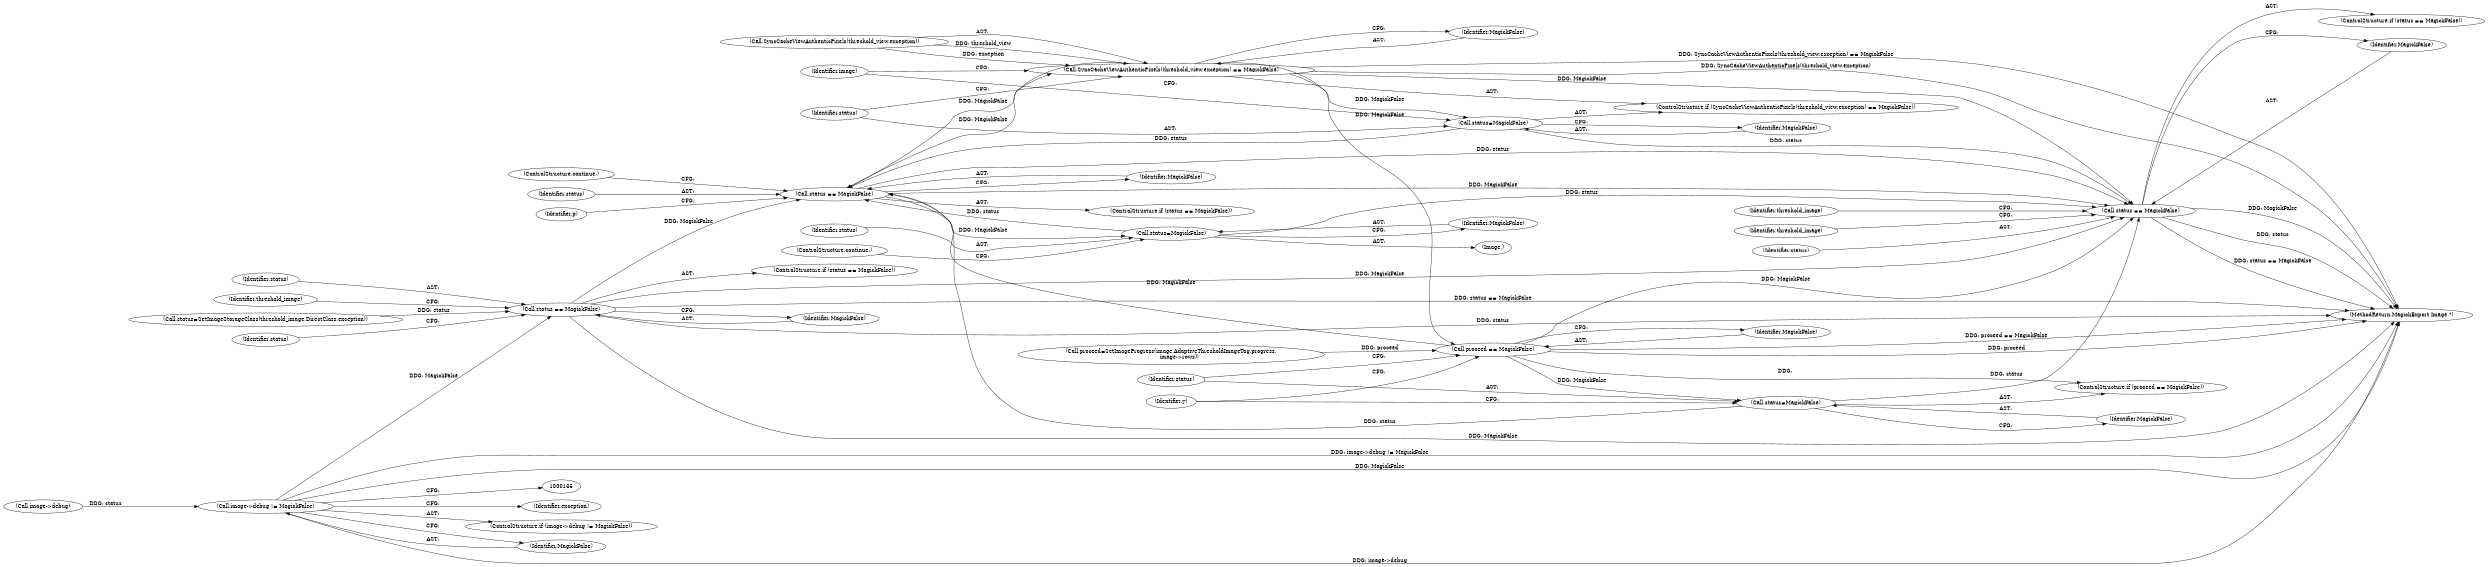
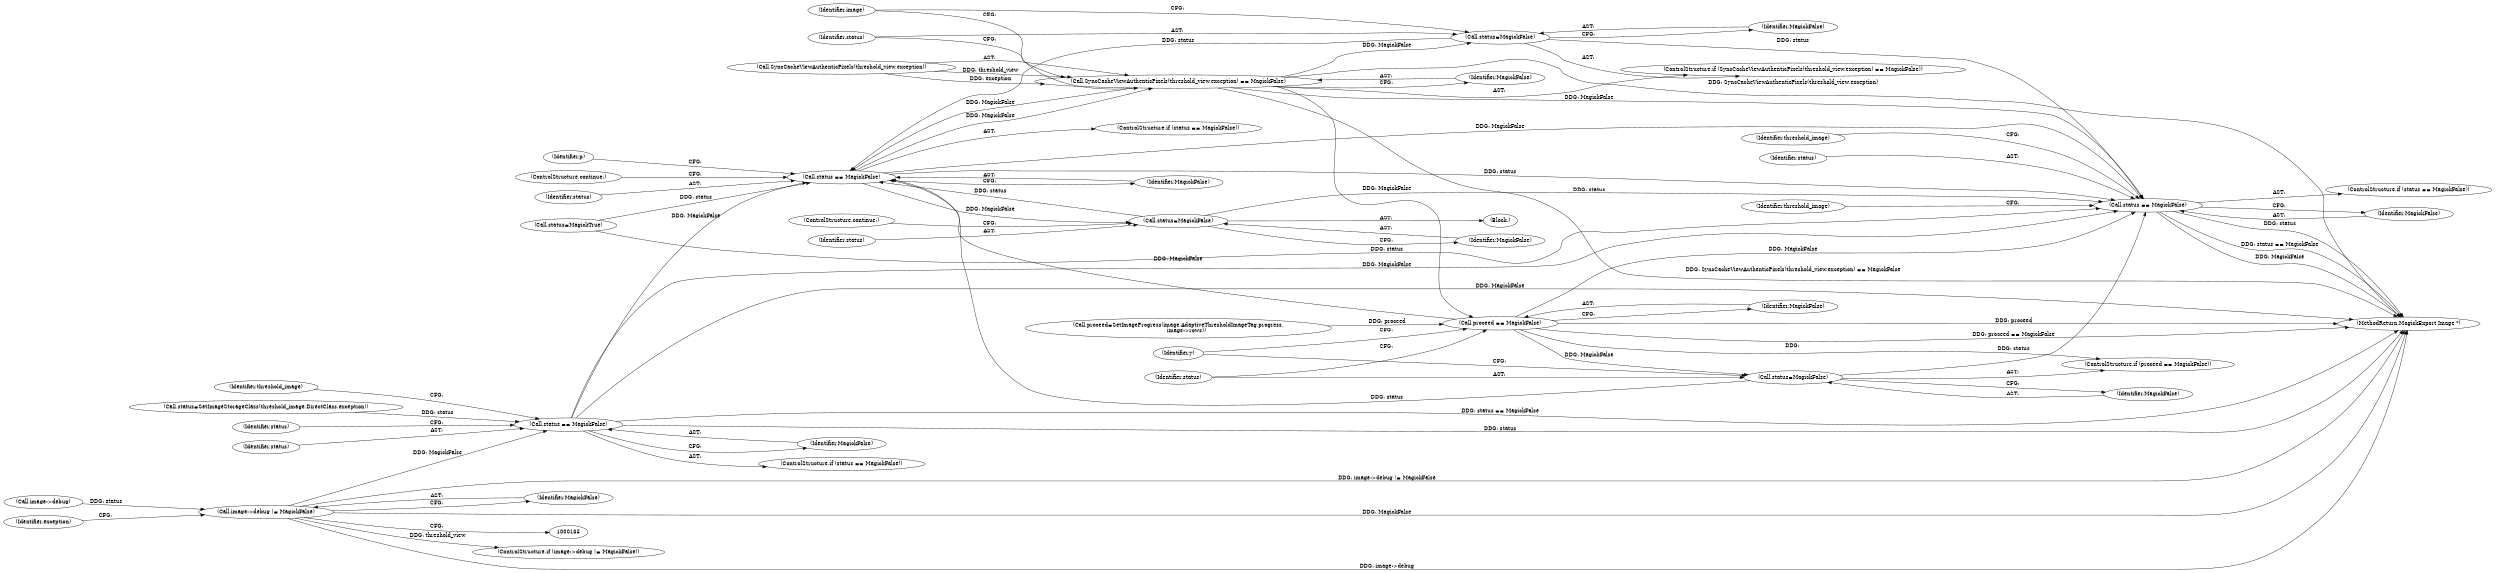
  digraph {
    rankdir=LR
    n1 [label="(Call,image->debug != MagickFalse)"]
    n2 [label="(Call,status == MagickFalse)"]
    n3 [label="(ControlStructure,if (image->debug != MagickFalse))"]
    n4 [label="(Identifier,MagickFalse)"]
    n5 [label="(MethodReturn,MagickExport Image *)"]
    1000135
    n7 [label="(Call,status == MagickFalse)"]
    n8 [label="(Call,status == MagickFalse)"]
    n9 [label="(Identifier,MagickFalse)"]
    n10 [label="(ControlStructure,if (status == MagickFalse))"]
    n11 [label="(Call,status=MagickFalse)"]
    n12 [label="(Call,SyncCacheViewAuthenticPixels(threshold_view,exception) == MagickFalse)"]
    n13 [label="(Identifier,MagickFalse)"]
    n14 [label="(ControlStructure,if (status == MagickFalse))"]
    n15 [label="(Identifier,MagickFalse)"]
    n16 [label="(ControlStructure,if (status == MagickFalse))"]
    n17 [label="(Identifier,MagickFalse)"]
-   n18 [label="(Image,)"]
+   n18 [label="(Block,)"]
    n19 [label="(Call,status=MagickFalse)"]
    n20 [label="(Call,proceed == MagickFalse)"]
    n21 [label="(Identifier,MagickFalse)"]
    n22 [label="(ControlStructure,if (SyncCacheViewAuthenticPixels(threshold_view,exception) == MagickFalse))"]
    n23 [label="(Identifier,MagickFalse)"]
    n24 [label="(Call,status=MagickFalse)"]
    n25 [label="(Identifier,MagickFalse)"]
    n26 [label="(ControlStructure,if (proceed == MagickFalse))"]
    n27 [label="(Identifier,MagickFalse)"]
    n28 [label="(Identifier,status)"]
    n29 [label="(Identifier,status)"]
    n30 [label="(Identifier,p)"]
    n31 [label="(Identifier,threshold_image)"]
    n32 [label="(Call,SyncCacheViewAuthenticPixels(threshold_view,exception))"]
    n33 [label="(Identifier,status)"]
    n34 [label="(Identifier,status)"]
    n35 [label="(Call,image->debug)"]
    n36 [label="(Identifier,threshold_image)"]
    n37 [label="(Identifier,y)"]
    n38 [label="(Identifier,status)"]
    n39 [label="(Identifier,threshold_image)"]
    n40 [label="(Identifier,status)"]
    n41 [label="(ControlStructure,continue;)"]
    n42 [label="(ControlStructure,continue;)"]
    n43 [label="(Identifier,exception)"]
    n44 [label="(Identifier,image)"]
    n45 [label="(Call,proceed=SetImageProgress(image,AdaptiveThresholdImageTag,progress,\n          image->rows))"]
    n46 [label="(Identifier,status)"]
+   n47 [label="(Call,status=MagickTrue)"]
    n48 [label="(Call,status=SetImageStorageClass(threshold_image,DirectClass,exception))"]
    n1 -> n2 [label="DDG: MagickFalse"]
-   n1 -> n3 [label="AST: "]
+   n1 -> n3 [label="DDG: threshold_view"]
    n1 -> n4 [label="CFG: "]
    n1 -> n5 [label="DDG: image->debug"]
    n1 -> n5 [label="DDG: image->debug != MagickFalse"]
    n1 -> n5 [label="DDG: MagickFalse"]
    n1 -> 1000135 [label="CFG: "]
    n2 -> n5 [label="DDG: MagickFalse"]
    n2 -> n5 [label="DDG: status == MagickFalse"]
    n2 -> n5 [label="DDG: status"]
    n2 -> n7 [label="DDG: MagickFalse"]
    n2 -> n8 [label="DDG: MagickFalse"]
    n2 -> n9 [label="CFG: "]
    n2 -> n10 [label="AST: "]
    n4 -> n1 [label="AST: "]
    n7 -> n8 [label="DDG: status"]
    n7 -> n8 [label="DDG: MagickFalse"]
    n7 -> n11 [label="DDG: MagickFalse"]
    n7 -> n12 [label="DDG: MagickFalse"]
    n7 -> n13 [label="CFG: "]
    n7 -> n14 [label="AST: "]
    n8 -> n5 [label="DDG: MagickFalse"]
    n8 -> n5 [label="DDG: status"]
    n8 -> n5 [label="DDG: status == MagickFalse"]
    n8 -> n15 [label="CFG: "]
    n8 -> n16 [label="AST: "]
    n9 -> n2 [label="AST: "]
    n11 -> n7 [label="DDG: status"]
    n11 -> n8 [label="DDG: status"]
    n11 -> n17 [label="CFG: "]
    n11 -> n18 [label="AST: "]
    n12 -> n5 [label="DDG: SyncCacheViewAuthenticPixels(threshold_view,exception)"]
    n12 -> n5 [label="DDG: SyncCacheViewAuthenticPixels(threshold_view,exception) == MagickFalse"]
    n12 -> n7 [label="DDG: MagickFalse"]
    n12 -> n8 [label="DDG: MagickFalse"]
    n12 -> n19 [label="DDG: MagickFalse"]
    n12 -> n20 [label="DDG: MagickFalse"]
    n12 -> n21 [label="CFG: "]
    n12 -> n22 [label="AST: "]
    n13 -> n7 [label="AST: "]
    n15 -> n8 [label="AST: "]
    n17 -> n11 [label="AST: "]
    n19 -> n7 [label="DDG: status"]
    n19 -> n8 [label="DDG: status"]
    n19 -> n22 [label="AST: "]
    n19 -> n23 [label="CFG: "]
    n20 -> n5 [label="DDG: proceed == MagickFalse"]
    n20 -> n5 [label="DDG: proceed"]
    n20 -> n7 [label="DDG: MagickFalse"]
    n20 -> n8 [label="DDG: MagickFalse"]
    n20 -> n24 [label="DDG: MagickFalse"]
    n20 -> n25 [label="CFG: "]
    n20 -> n26 [label="DDG: "]
    n21 -> n12 [label="AST: "]
    n23 -> n19 [label="AST: "]
    n24 -> n7 [label="DDG: status"]
    n24 -> n8 [label="DDG: status"]
    n24 -> n26 [label="AST: "]
    n24 -> n27 [label="CFG: "]
    n25 -> n20 [label="AST: "]
    n27 -> n24 [label="AST: "]
    n28 -> n2 [label="CFG: "]
    n29 -> n7 [label="AST: "]
    n30 -> n7 [label="CFG: "]
    n31 -> n8 [label="CFG: "]
    n32 -> n12 [label="AST: "]
    n32 -> n12 [label="DDG: threshold_view"]
    n32 -> n12 [label="DDG: exception"]
    n33 -> n20 [label="CFG: "]
    n33 -> n24 [label="AST: "]
    n34 -> n12 [label="CFG: "]
    n34 -> n19 [label="AST: "]
    n35 -> n1 [label="DDG: status"]
    n36 -> n8 [label="CFG: "]
    n37 -> n20 [label="CFG: "]
    n37 -> n24 [label="CFG: "]
    n38 -> n2 [label="AST: "]
    n39 -> n2 [label="CFG: "]
    n40 -> n8 [label="AST: "]
    n41 -> n7 [label="CFG: "]
    n42 -> n11 [label="CFG: "]
-   n1 -> n43 [label="CFG: "]
+   n43 -> n1 [label="CFG: "]
    n44 -> n12 [label="CFG: "]
    n44 -> n19 [label="CFG: "]
    n45 -> n20 [label="DDG: proceed"]
    n46 -> n11 [label="AST: "]
+   n47 -> n7 [label="DDG: status"]
+   n47 -> n8 [label="DDG: status"]
    n48 -> n2 [label="DDG: status"]
  }
